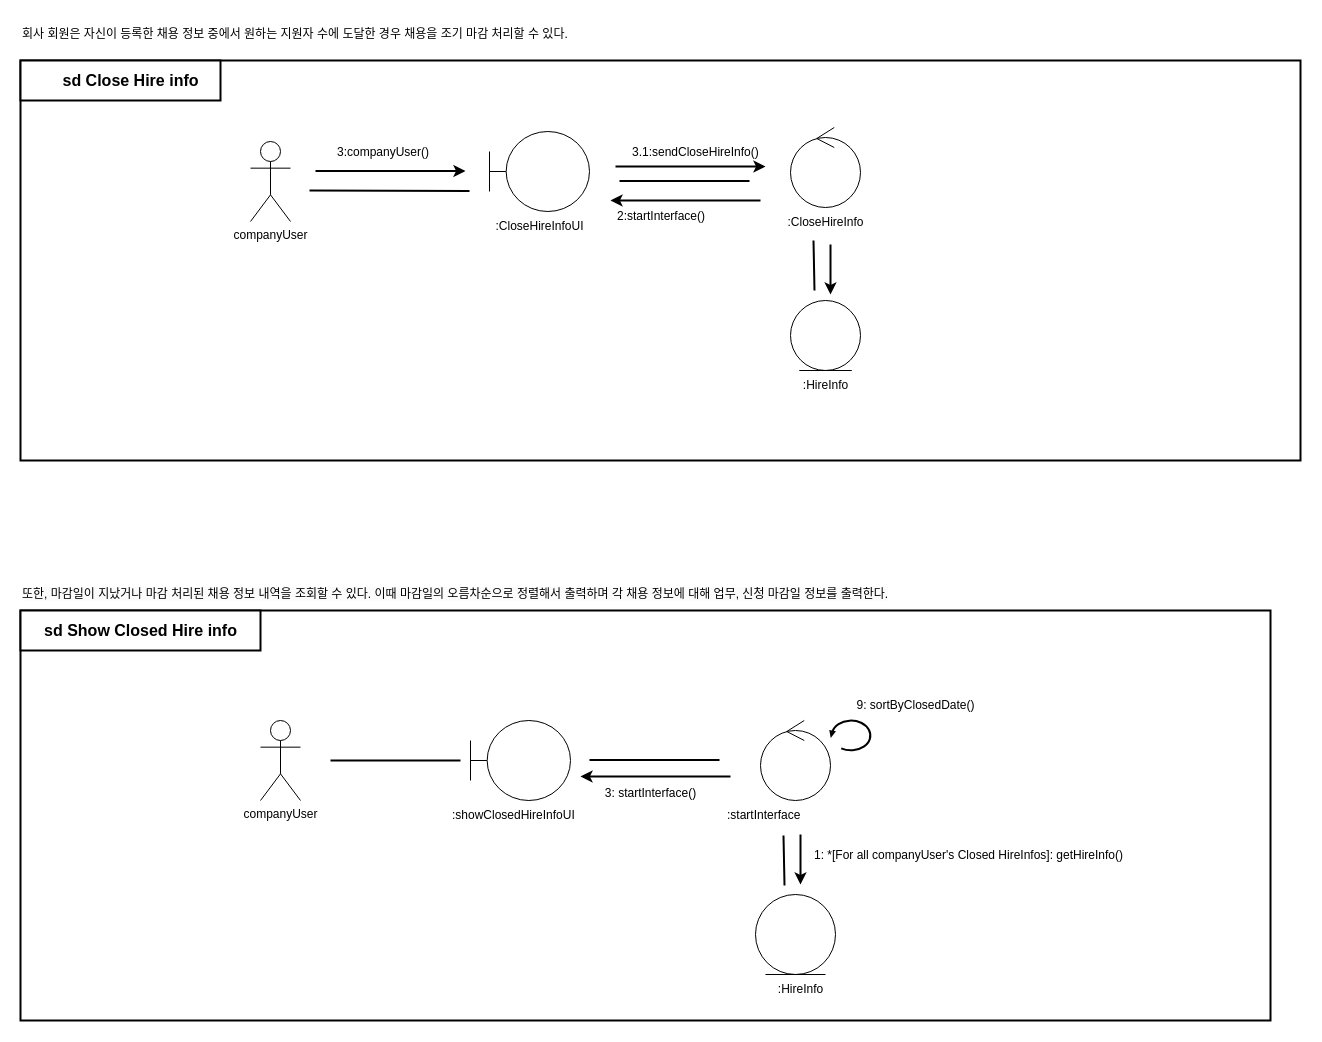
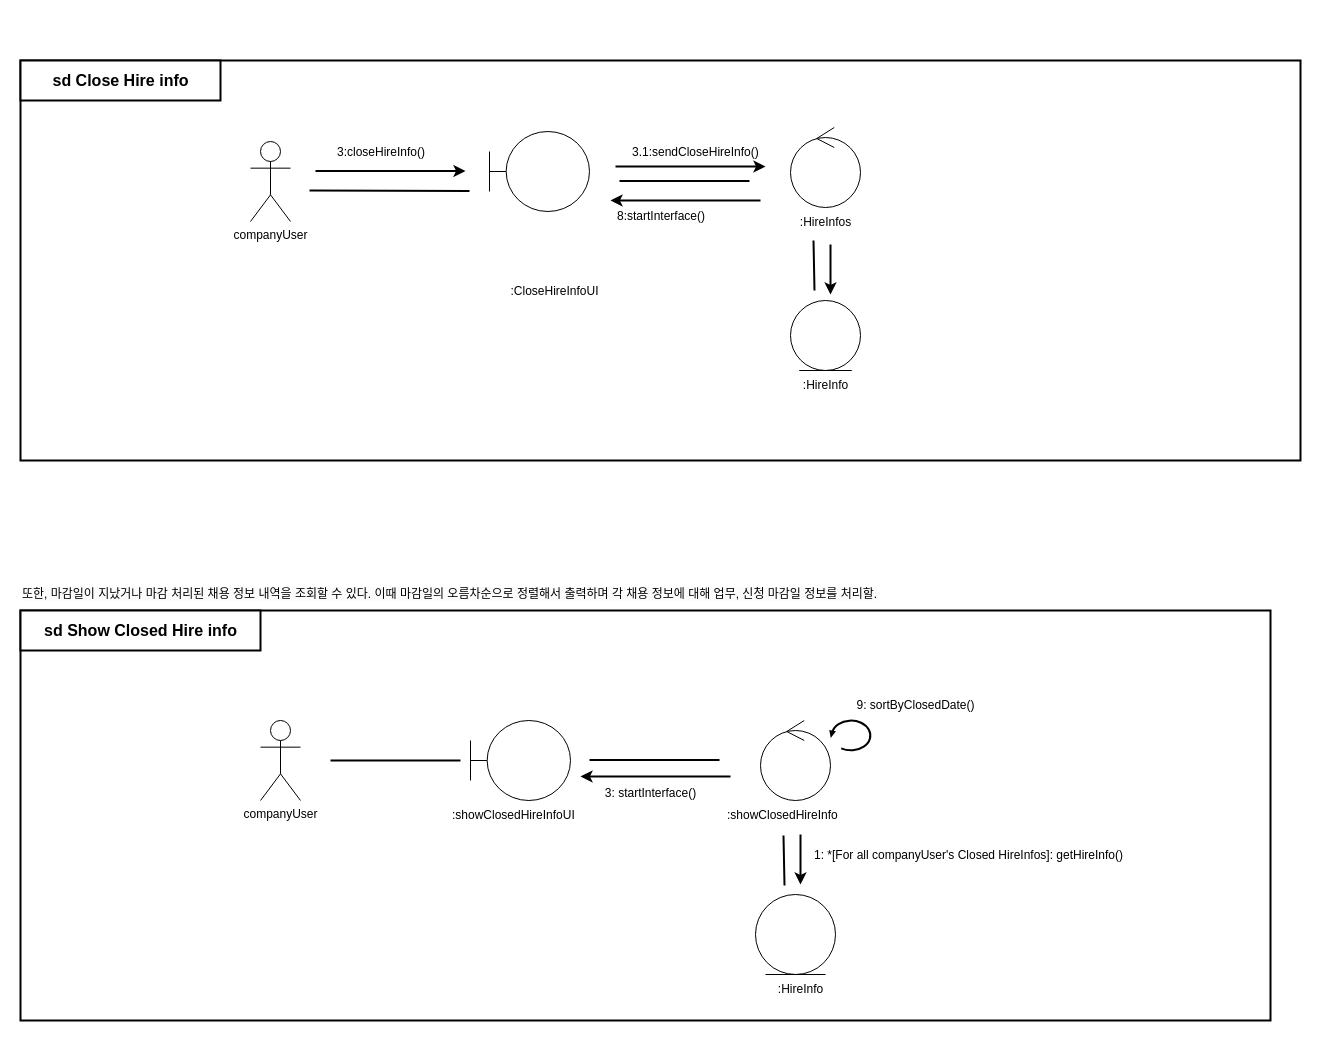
  <mxCell id="0" />
  <mxCell id="1" parent="0" />
- <mxCell id="2" value="회사 회원은 자신이 등록한 채용 정보 중에서 원하는 지원자 수에 도달한 경우 채용을 조기 마감 처리할 수 있다." style="text;whiteSpace=wrap;html=1;" vertex="1" parent="1"><mxGeometry x="20" y="20" width="740" height="30" as="geometry" /></mxCell>
  <mxCell id="3" value="" style="endArrow=classic;html=1;rounded=0;" edge="1" parent="1"><mxGeometry width="50" height="50" relative="1" as="geometry"><mxPoint x="90" y="151" as="sourcePoint" /><mxPoint x="150" y="151" as="targetPoint" /></mxGeometry></mxCell>
  <mxCell id="4" value="" style="verticalLabelPosition=bottom;html=1;verticalAlign=top;strokeWidth=2;shape=mxgraph.lean_mapping.physical_pull;pointerEvents=1;" vertex="1" parent="1"><mxGeometry x="60" y="191" width="50" height="50" as="geometry" /></mxCell>
  <mxCell id="5" value="" style="rounded=0;whiteSpace=wrap;html=1;strokeWidth=2;" vertex="1" parent="1"><mxGeometry x="20" y="60" width="1280" height="400" as="geometry" /></mxCell>
  <mxCell id="6" value="" style="rounded=0;whiteSpace=wrap;html=1;strokeWidth=2;" vertex="1" parent="1"><mxGeometry x="20" y="60" width="200" height="40" as="geometry" /></mxCell>
- <mxCell id="7" value="&lt;font style=&quot;font-size: 16px;&quot;&gt;&lt;b&gt;sd Close Hire info&lt;/b&gt;&lt;/font&gt;" style="text;html=1;resizable=0;autosize=1;align=center;verticalAlign=middle;points=[];fillColor=none;strokeColor=none;rounded=0;strokeWidth=2;" vertex="1" parent="1"><mxGeometry x="50" y="65" width="160" height="30" as="geometry" /></mxCell>
+ <mxCell id="7" value="&lt;font style=&quot;font-size: 16px;&quot;&gt;&lt;b&gt;sd Close Hire info&lt;/b&gt;&lt;/font&gt;" style="text;html=1;resizable=0;autosize=1;align=center;verticalAlign=middle;points=[];fillColor=none;strokeColor=none;rounded=0;strokeWidth=2;" vertex="1" parent="1"><mxGeometry x="40" y="65" width="160" height="30" as="geometry" /></mxCell>
  <mxCell id="8" value="companyUser" style="shape=umlActor;verticalLabelPosition=bottom;verticalAlign=top;html=1;outlineConnect=0;" vertex="1" parent="1"><mxGeometry x="250" y="141" width="40" height="80" as="geometry" /></mxCell>
- <mxCell id="9" value=":CloseHireInfoUI" style="text;html=1;resizable=0;autosize=1;align=center;verticalAlign=middle;points=[];fillColor=none;strokeColor=none;rounded=0;" vertex="1" parent="1"><mxGeometry x="484" y="211" width="110" height="30" as="geometry" /></mxCell>
+ <mxCell id="9" value=":CloseHireInfoUI" style="text;html=1;resizable=0;autosize=1;align=center;verticalAlign=middle;points=[];fillColor=none;strokeColor=none;rounded=0;" vertex="1" parent="1"><mxGeometry x="499" y="276" width="110" height="30" as="geometry" /></mxCell>
  <mxCell id="10" value="" style="shape=umlBoundary;whiteSpace=wrap;html=1;" vertex="1" parent="1"><mxGeometry x="489" y="131" width="100" height="80" as="geometry" /></mxCell>
  <mxCell id="11" value="" style="endArrow=none;html=1;rounded=0;strokeWidth=2;exitX=0.667;exitY=0.34;exitDx=0;exitDy=0;exitPerimeter=0;" edge="1" parent="1"><mxGeometry width="50" height="50" relative="1" as="geometry"><mxPoint x="469" y="190.5" as="sourcePoint" /><mxPoint x="309" y="190" as="targetPoint" /></mxGeometry></mxCell>
- <mxCell id="12" value="&lt;span style=&quot;color: rgb(0, 0, 0); font-family: Helvetica; font-size: 12px; font-style: normal; font-variant-ligatures: normal; font-variant-caps: normal; font-weight: 400; letter-spacing: normal; orphans: 2; text-align: left; text-indent: 0px; text-transform: none; widows: 2; word-spacing: 0px; -webkit-text-stroke-width: 0px; background-color: rgb(251, 251, 251); text-decoration-thickness: initial; text-decoration-style: initial; text-decoration-color: initial; float: none; display: inline !important;&quot;&gt;또한, 마감일이 지났거나 마감 처리된 채용 정보 내역을 조회할 수 있다. 이때 마감일의 오름차순으로 정렬해서 출력하며 각 채용 정보에 대해 업무, 신청 마감일 정보를 출력한다.&lt;/span&gt;" style="text;whiteSpace=wrap;html=1;" vertex="1" parent="1"><mxGeometry x="20" y="580" width="990" height="50" as="geometry" /></mxCell>
+ <mxCell id="12" value="&lt;span style=&quot;color: rgb(0, 0, 0); font-family: Helvetica; font-size: 12px; font-style: normal; font-variant-ligatures: normal; font-variant-caps: normal; font-weight: 400; letter-spacing: normal; orphans: 2; text-align: left; text-indent: 0px; text-transform: none; widows: 2; word-spacing: 0px; -webkit-text-stroke-width: 0px; background-color: rgb(251, 251, 251); text-decoration-thickness: initial; text-decoration-style: initial; text-decoration-color: initial; float: none; display: inline !important;&quot;&gt;또한, 마감일이 지났거나 마감 처리된 채용 정보 내역을 조회할 수 있다. 이때 마감일의 오름차순으로 정렬해서 출력하며 각 채용 정보에 대해 업무, 신청 마감일 정보를 처리할.&lt;/span&gt;" style="text;whiteSpace=wrap;html=1;" vertex="1" parent="1"><mxGeometry x="20" y="580" width="990" height="50" as="geometry" /></mxCell>
  <mxCell id="13" value="" style="rounded=0;whiteSpace=wrap;html=1;strokeWidth=2;" vertex="1" parent="1"><mxGeometry x="20" y="610" width="1250" height="410" as="geometry" /></mxCell>
  <mxCell id="14" value="companyUser" style="shape=umlActor;verticalLabelPosition=bottom;verticalAlign=top;html=1;outlineConnect=0;" vertex="1" parent="1"><mxGeometry x="260" y="720" width="40" height="80" as="geometry" /></mxCell>
  <mxCell id="15" value="" style="rounded=0;whiteSpace=wrap;html=1;strokeWidth=2;" vertex="1" parent="1"><mxGeometry x="20" y="610" width="240" height="40" as="geometry" /></mxCell>
  <mxCell id="16" value="&lt;font style=&quot;font-size: 16px;&quot;&gt;&lt;b&gt;sd Show Closed Hire info&lt;/b&gt;&lt;/font&gt;" style="text;html=1;resizable=0;autosize=1;align=center;verticalAlign=middle;points=[];fillColor=none;strokeColor=none;rounded=0;strokeWidth=2;" vertex="1" parent="1"><mxGeometry x="30" y="615" width="220" height="30" as="geometry" /></mxCell>
  <mxCell id="17" value="" style="endArrow=none;html=1;rounded=0;strokeWidth=2;" edge="1" parent="1"><mxGeometry width="50" height="50" relative="1" as="geometry"><mxPoint x="460" y="760" as="sourcePoint" /><mxPoint x="330" y="760" as="targetPoint" /></mxGeometry></mxCell>
  <mxCell id="18" value="" style="shape=umlBoundary;whiteSpace=wrap;html=1;" vertex="1" parent="1"><mxGeometry x="470" y="720" width="100" height="80" as="geometry" /></mxCell>
  <mxCell id="19" value="" style="ellipse;shape=umlControl;whiteSpace=wrap;html=1;" vertex="1" parent="1"><mxGeometry x="760" y="720" width="70" height="80" as="geometry" /></mxCell>
  <mxCell id="20" value="" style="endArrow=none;html=1;rounded=0;strokeWidth=2;" edge="1" parent="1"><mxGeometry width="50" height="50" relative="1" as="geometry"><mxPoint x="719" y="759.5" as="sourcePoint" /><mxPoint x="589" y="759.5" as="targetPoint" /></mxGeometry></mxCell>
  <mxCell id="21" value="" style="ellipse;shape=umlEntity;whiteSpace=wrap;html=1;" vertex="1" parent="1"><mxGeometry x="755" y="894" width="80" height="80" as="geometry" /></mxCell>
  <mxCell id="22" value=":HireInfo" style="text;html=1;resizable=0;autosize=1;align=center;verticalAlign=middle;points=[];fillColor=none;strokeColor=none;rounded=0;" vertex="1" parent="1"><mxGeometry x="765" y="974" width="70" height="30" as="geometry" /></mxCell>
  <mxCell id="23" value="1: *[For all companyUser's Closed&amp;nbsp;HireInfos]: getHireInfo()" style="text;html=1;align=center;verticalAlign=middle;resizable=0;points=[];autosize=1;strokeColor=none;fillColor=none;" vertex="1" parent="1"><mxGeometry x="803" y="840" width="330" height="30" as="geometry" /></mxCell>
  <mxCell id="24" value="" style="endArrow=classic;html=1;rounded=0;strokeWidth=2;" edge="1" parent="1"><mxGeometry width="50" height="50" relative="1" as="geometry"><mxPoint x="800" y="834" as="sourcePoint" /><mxPoint x="800" y="884" as="targetPoint" /></mxGeometry></mxCell>
  <mxCell id="25" value="" style="endArrow=classic;html=1;rounded=0;strokeWidth=2;" edge="1" parent="1"><mxGeometry width="50" height="50" relative="1" as="geometry"><mxPoint x="730" y="776" as="sourcePoint" /><mxPoint x="580" y="776" as="targetPoint" /></mxGeometry></mxCell>
  <mxCell id="26" value="3: startInterface()" style="text;html=1;align=center;verticalAlign=middle;resizable=0;points=[];autosize=1;strokeColor=none;fillColor=none;" vertex="1" parent="1"><mxGeometry x="595" y="778" width="110" height="30" as="geometry" /></mxCell>
  <mxCell id="27" value="" style="endArrow=none;html=1;rounded=0;strokeWidth=2;" edge="1" parent="1"><mxGeometry width="50" height="50" relative="1" as="geometry"><mxPoint x="784" y="885" as="sourcePoint" /><mxPoint x="783" y="835" as="targetPoint" /></mxGeometry></mxCell>
  <mxCell id="28" value=":showClosedHireInfoUI" style="text;html=1;resizable=0;autosize=1;align=left;verticalAlign=middle;points=[];fillColor=none;strokeColor=none;rounded=0;" vertex="1" parent="1"><mxGeometry x="450" y="800" width="150" height="30" as="geometry" /></mxCell>
- <mxCell id="29" value=":startInterface" style="text;html=1;resizable=0;autosize=1;align=left;verticalAlign=middle;points=[];fillColor=none;strokeColor=none;rounded=0;" vertex="1" parent="1"><mxGeometry x="725" y="800" width="130" height="30" as="geometry" /></mxCell>
+ <mxCell id="29" value=":showClosedHireInfo" style="text;html=1;resizable=0;autosize=1;align=left;verticalAlign=middle;points=[];fillColor=none;strokeColor=none;rounded=0;" vertex="1" parent="1"><mxGeometry x="725" y="800" width="130" height="30" as="geometry" /></mxCell>
  <mxCell id="30" value="" style="verticalLabelPosition=bottom;html=1;verticalAlign=top;strokeWidth=2;shape=mxgraph.lean_mapping.physical_pull;pointerEvents=1;rotation=-180;" vertex="1" parent="1"><mxGeometry x="830" y="720" width="40" height="30" as="geometry" /></mxCell>
  <mxCell id="31" value="9: sortByClosedDate()" style="text;html=1;align=center;verticalAlign=middle;resizable=0;points=[];autosize=1;strokeColor=none;fillColor=none;" vertex="1" parent="1"><mxGeometry x="845" y="690" width="140" height="30" as="geometry" /></mxCell>
  <mxCell id="32" value="" style="endArrow=classic;html=1;rounded=0;strokeWidth=2;" edge="1" parent="1"><mxGeometry width="50" height="50" relative="1" as="geometry"><mxPoint x="315" y="170.5" as="sourcePoint" /><mxPoint x="465" y="170.5" as="targetPoint" /></mxGeometry></mxCell>
  <mxCell id="33" value="" style="endArrow=none;html=1;rounded=0;strokeWidth=2;" edge="1" parent="1"><mxGeometry width="50" height="50" relative="1" as="geometry"><mxPoint x="749" y="180.5" as="sourcePoint" /><mxPoint x="619" y="180.5" as="targetPoint" /></mxGeometry></mxCell>
  <mxCell id="34" value="" style="endArrow=classic;html=1;rounded=0;strokeWidth=2;" edge="1" parent="1"><mxGeometry width="50" height="50" relative="1" as="geometry"><mxPoint x="760" y="200" as="sourcePoint" /><mxPoint x="610" y="200" as="targetPoint" /></mxGeometry></mxCell>
- <mxCell id="35" value="2:startInterface()" style="text;html=1;resizable=0;autosize=1;align=left;verticalAlign=middle;points=[];fillColor=none;strokeColor=none;rounded=0;" vertex="1" parent="1"><mxGeometry x="615" y="200.5" width="110" height="30" as="geometry" /></mxCell>
+ <mxCell id="35" value="8:startInterface()" style="text;html=1;resizable=0;autosize=1;align=left;verticalAlign=middle;points=[];fillColor=none;strokeColor=none;rounded=0;" vertex="1" parent="1"><mxGeometry x="615" y="200.5" width="110" height="30" as="geometry" /></mxCell>
  <mxCell id="36" value="" style="ellipse;shape=umlControl;whiteSpace=wrap;html=1;" vertex="1" parent="1"><mxGeometry x="790" y="127" width="70" height="80" as="geometry" /></mxCell>
- <mxCell id="37" value=":CloseHireInfo" style="text;html=1;resizable=0;autosize=1;align=center;verticalAlign=middle;points=[];fillColor=none;strokeColor=none;rounded=0;" vertex="1" parent="1"><mxGeometry x="775" y="207" width="100" height="30" as="geometry" /></mxCell>
+ <mxCell id="37" value=":HireInfos" style="text;html=1;resizable=0;autosize=1;align=center;verticalAlign=middle;points=[];fillColor=none;strokeColor=none;rounded=0;" vertex="1" parent="1"><mxGeometry x="775" y="207" width="100" height="30" as="geometry" /></mxCell>
  <mxCell id="38" value="" style="endArrow=none;html=1;rounded=0;strokeWidth=2;" edge="1" parent="1"><mxGeometry width="50" height="50" relative="1" as="geometry"><mxPoint x="814" y="290" as="sourcePoint" /><mxPoint x="813" y="240" as="targetPoint" /></mxGeometry></mxCell>
  <mxCell id="39" value="" style="endArrow=classic;html=1;rounded=0;strokeWidth=2;" edge="1" parent="1"><mxGeometry width="50" height="50" relative="1" as="geometry"><mxPoint x="830" y="244" as="sourcePoint" /><mxPoint x="830" y="294" as="targetPoint" /></mxGeometry></mxCell>
  <mxCell id="40" value="" style="ellipse;shape=umlEntity;whiteSpace=wrap;html=1;" vertex="1" parent="1"><mxGeometry x="790" y="300" width="70" height="70" as="geometry" /></mxCell>
  <mxCell id="41" value=":HireInfo" style="text;html=1;align=center;verticalAlign=middle;resizable=0;points=[];autosize=1;strokeColor=none;fillColor=none;" vertex="1" parent="1"><mxGeometry x="790" y="370" width="70" height="30" as="geometry" /></mxCell>
- <mxCell id="42" value="3:companyUser()" style="text;html=1;resizable=0;autosize=1;align=left;verticalAlign=middle;points=[];fillColor=none;strokeColor=none;rounded=0;" vertex="1" parent="1"><mxGeometry x="335" y="137" width="110" height="30" as="geometry" /></mxCell>
+ <mxCell id="42" value="3:closeHireInfo()" style="text;html=1;resizable=0;autosize=1;align=left;verticalAlign=middle;points=[];fillColor=none;strokeColor=none;rounded=0;" vertex="1" parent="1"><mxGeometry x="335" y="137" width="110" height="30" as="geometry" /></mxCell>
  <mxCell id="43" value="" style="endArrow=classic;html=1;rounded=0;strokeWidth=2;" edge="1" parent="1"><mxGeometry width="50" height="50" relative="1" as="geometry"><mxPoint x="615" y="166" as="sourcePoint" /><mxPoint x="765" y="166" as="targetPoint" /></mxGeometry></mxCell>
  <mxCell id="44" value="3.1:sendCloseHireInfo()" style="text;html=1;resizable=0;autosize=1;align=left;verticalAlign=middle;points=[];fillColor=none;strokeColor=none;rounded=0;" vertex="1" parent="1"><mxGeometry x="630" y="137" width="150" height="30" as="geometry" /></mxCell>
